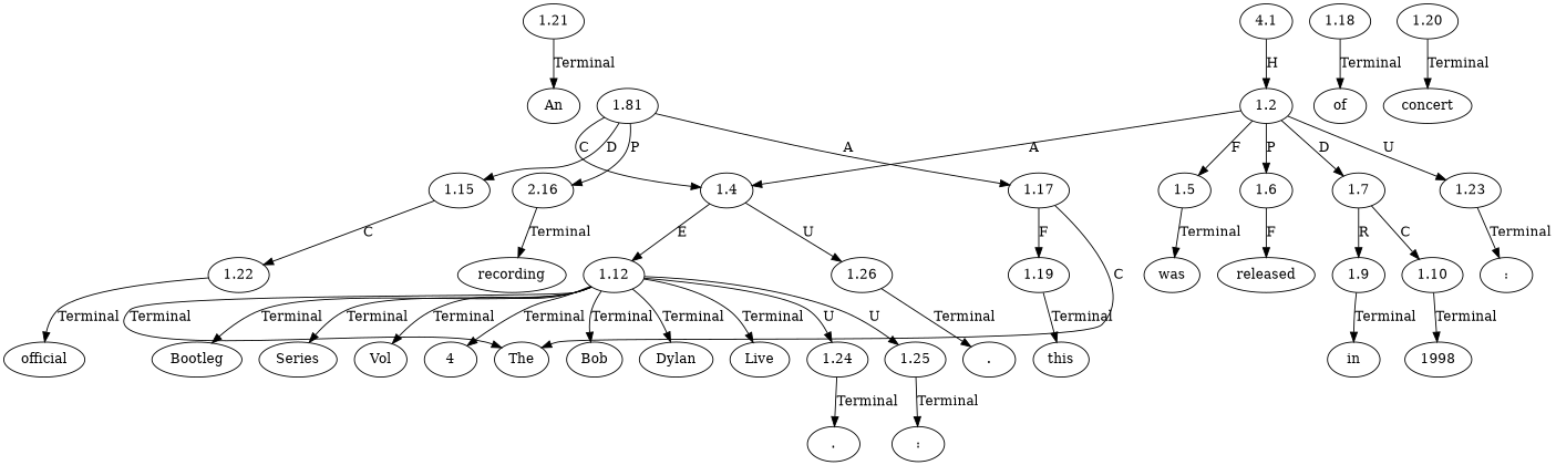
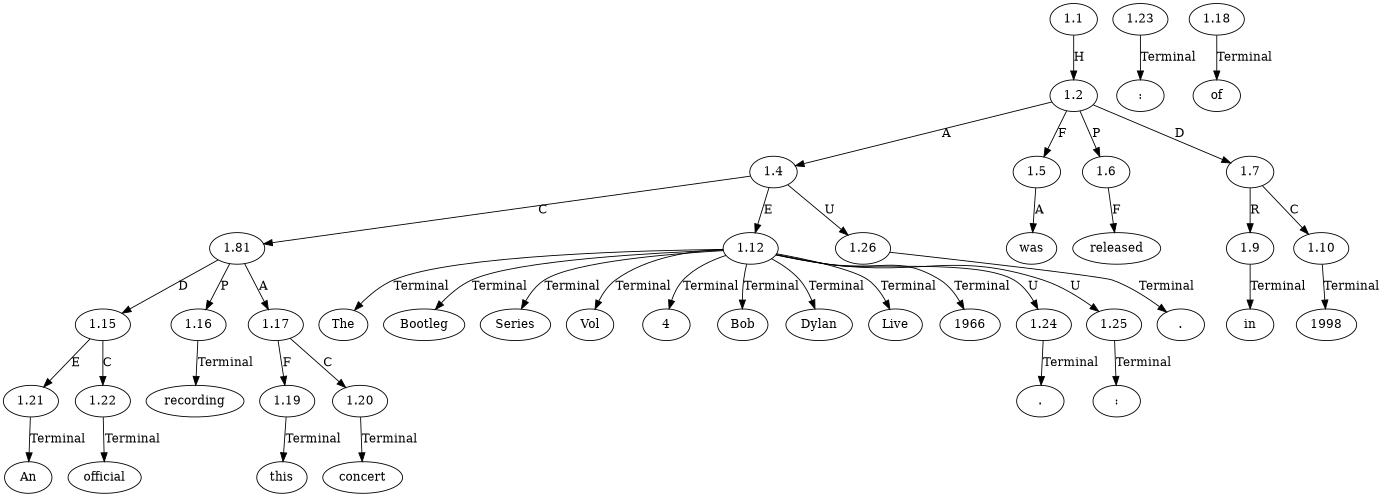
  digraph {
    node [ordering=out]
    edge [ordering=out]
    n1 [label=An]
    n2 [label=1998]
    n3 [label=":"]
    n4 [label=The]
    n5 [label=Bootleg]
    n6 [label=Series]
    n7 [label=Vol]
    n8 [label="."]
    n9 [label=4]
    n10 [label=":"]
    n11 [label=Bob]
    n12 [label=official]
    n13 [label=Dylan]
    n14 [label=Live]
+   n15 [label=1966]
    n16 [label="."]
    n17 [label=recording]
    n18 [label=of]
    n19 [label=this]
    n20 [label=concert]
    n21 [label=was]
    n22 [label=released]
    n23 [label=in]
-   n24 [label=4.1]
+   n24 [label=1.1]
    n25 [label=1.2]
    n26 [label=1.4]
    n27 [label=1.5]
    n28 [label=1.6]
    n29 [label=1.7]
    n30 [label=1.23]
    n31 [label=1.81]
    n32 [label=1.12]
    n33 [label=1.26]
    n34 [label=1.9]
    n35 [label=1.10]
    n36 [label=1.15]
-   n37 [label=2.16]
+   n37 [label=1.16]
    n38 [label=1.17]
    n39 [label=1.24]
    n40 [label=1.25]
    n41 [label=1.21]
    n42 [label=1.22]
    n43 [label=1.19]
    n44 [label=1.20]
    n45 [label=1.18]
    n24 -> n25 [label=H]
    n25 -> n26 [label=A]
    n25 -> n27 [label=F]
    n25 -> n28 [label=P]
    n25 -> n29 [label=D]
-   n25 -> n30 [label=U]
-   n31 -> n26 [label=C]
+   n26 -> n31 [label=C]
    n26 -> n32 [label=E]
    n26 -> n33 [label=U]
-   n27 -> n21 [label=Terminal]
+   n27 -> n21 [label=A]
    n28 -> n22 [label=F]
    n29 -> n34 [label=R]
    n29 -> n35 [label=C]
    n30 -> n3 [label=Terminal]
    n31 -> n36 [label=D]
    n31 -> n37 [label=P]
    n31 -> n38 [label=A]
    n32 -> n4 [label=Terminal]
    n32 -> n5 [label=Terminal]
    n32 -> n6 [label=Terminal]
    n32 -> n7 [label=Terminal]
    n32 -> n9 [label=Terminal]
    n32 -> n11 [label=Terminal]
    n32 -> n13 [label=Terminal]
    n32 -> n14 [label=Terminal]
+   n32 -> n15 [label=Terminal]
    n32 -> n39 [label=U]
    n32 -> n40 [label=U]
    n33 -> n16 [label=Terminal]
    n34 -> n23 [label=Terminal]
    n35 -> n2 [label=Terminal]
+   n36 -> n41 [label=E]
    n36 -> n42 [label=C]
    n37 -> n17 [label=Terminal]
    n38 -> n43 [label=F]
-   n38 -> n4 [label=C]
+   n38 -> n44 [label=C]
    n39 -> n8 [label=Terminal]
    n40 -> n10 [label=Terminal]
    n41 -> n1 [label=Terminal]
    n42 -> n12 [label=Terminal]
    n43 -> n19 [label=Terminal]
    n44 -> n20 [label=Terminal]
    n45 -> n18 [label=Terminal]
  }
